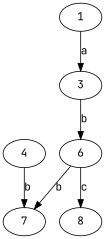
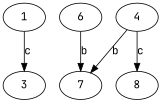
  strict digraph {
    fontname="JetBrains Mono"
    node [fontname="JetBrains Mono"]
    edge [fontname="JetBrains Mono"]
    3
    6
    4
    7
    8
    1
-   3 -> 6 [label=b]
    6 -> 7 [label=b]
-   6 -> 8 [label=c]
+   4 -> 8 [label=c]
    4 -> 7 [label=b]
-   1 -> 3 [label=a]
+   1 -> 3 [label=c]
  }
